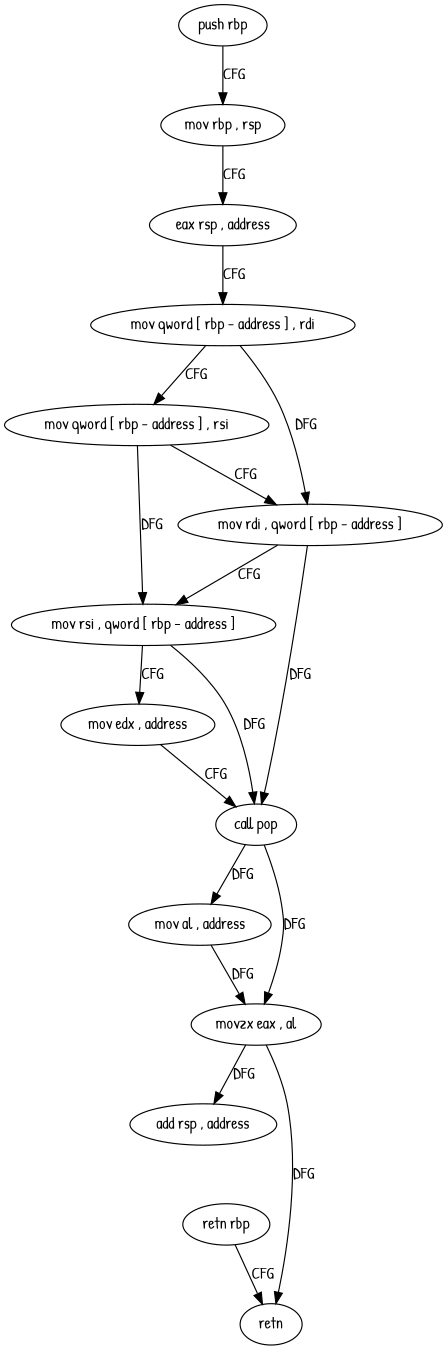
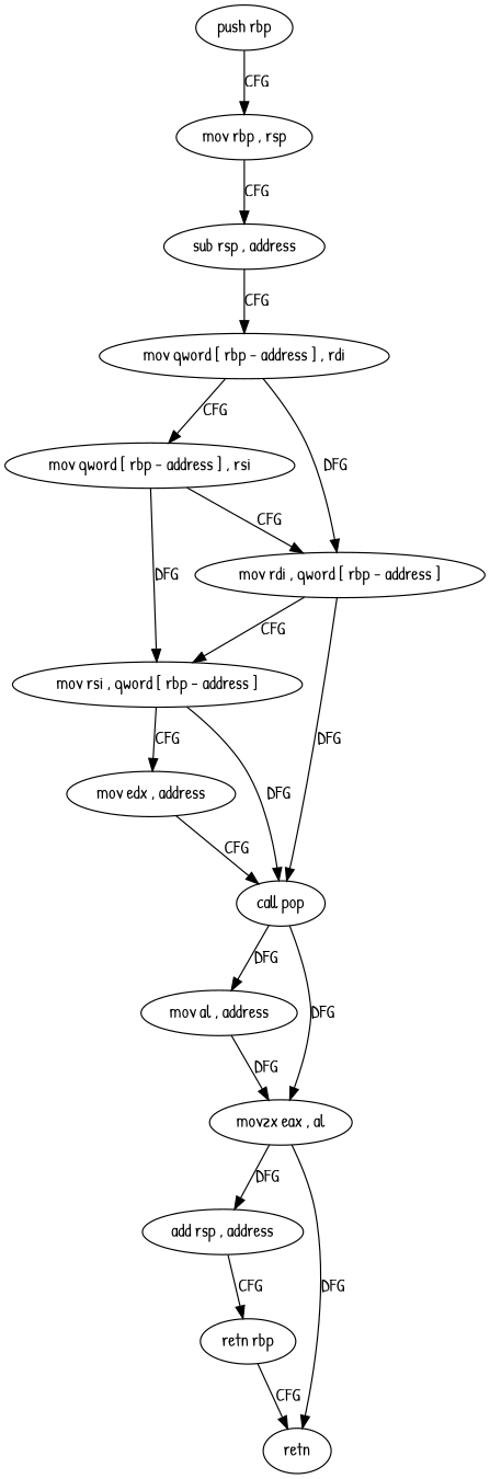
  digraph {
    fontname="Patrick Hand"
    node [fontname="Patrick Hand"]
    edge [fontname="Patrick Hand"]
    n1 [label="push rbp"]
    n2 [label="mov rbp , rsp"]
-   n3 [label="eax rsp , address"]
+   n3 [label="sub rsp , address"]
    n4 [label="mov qword [ rbp - address ] , rdi"]
    n5 [label="mov qword [ rbp - address ] , rsi"]
    n6 [label="mov rdi , qword [ rbp - address ]"]
    n7 [label="mov rsi , qword [ rbp - address ]"]
    n8 [label="call pop"]
    n9 [label="mov edx , address"]
    n10 [label="mov al , address"]
    n11 [label="movzx eax , al"]
    n12 [label="add rsp , address"]
    n13 [label=retn]
    n14 [label="retn rbp"]
    n1 -> n2 [label=CFG]
    n2 -> n3 [label=CFG]
    n3 -> n4 [label=CFG]
    n4 -> n5 [label=CFG]
    n4 -> n6 [label=DFG]
    n5 -> n6 [label=CFG]
    n5 -> n7 [label=DFG]
    n6 -> n7 [label=CFG]
    n6 -> n8 [label=DFG]
    n7 -> n8 [label=DFG]
    n7 -> n9 [label=CFG]
    n8 -> n10 [label=DFG]
    n8 -> n11 [label=DFG]
    n9 -> n8 [label=CFG]
    n10 -> n11 [label=DFG]
    n11 -> n12 [label=DFG]
    n11 -> n13 [label=DFG]
+   n12 -> n14 [label=CFG]
    n14 -> n13 [label=CFG]
  }
